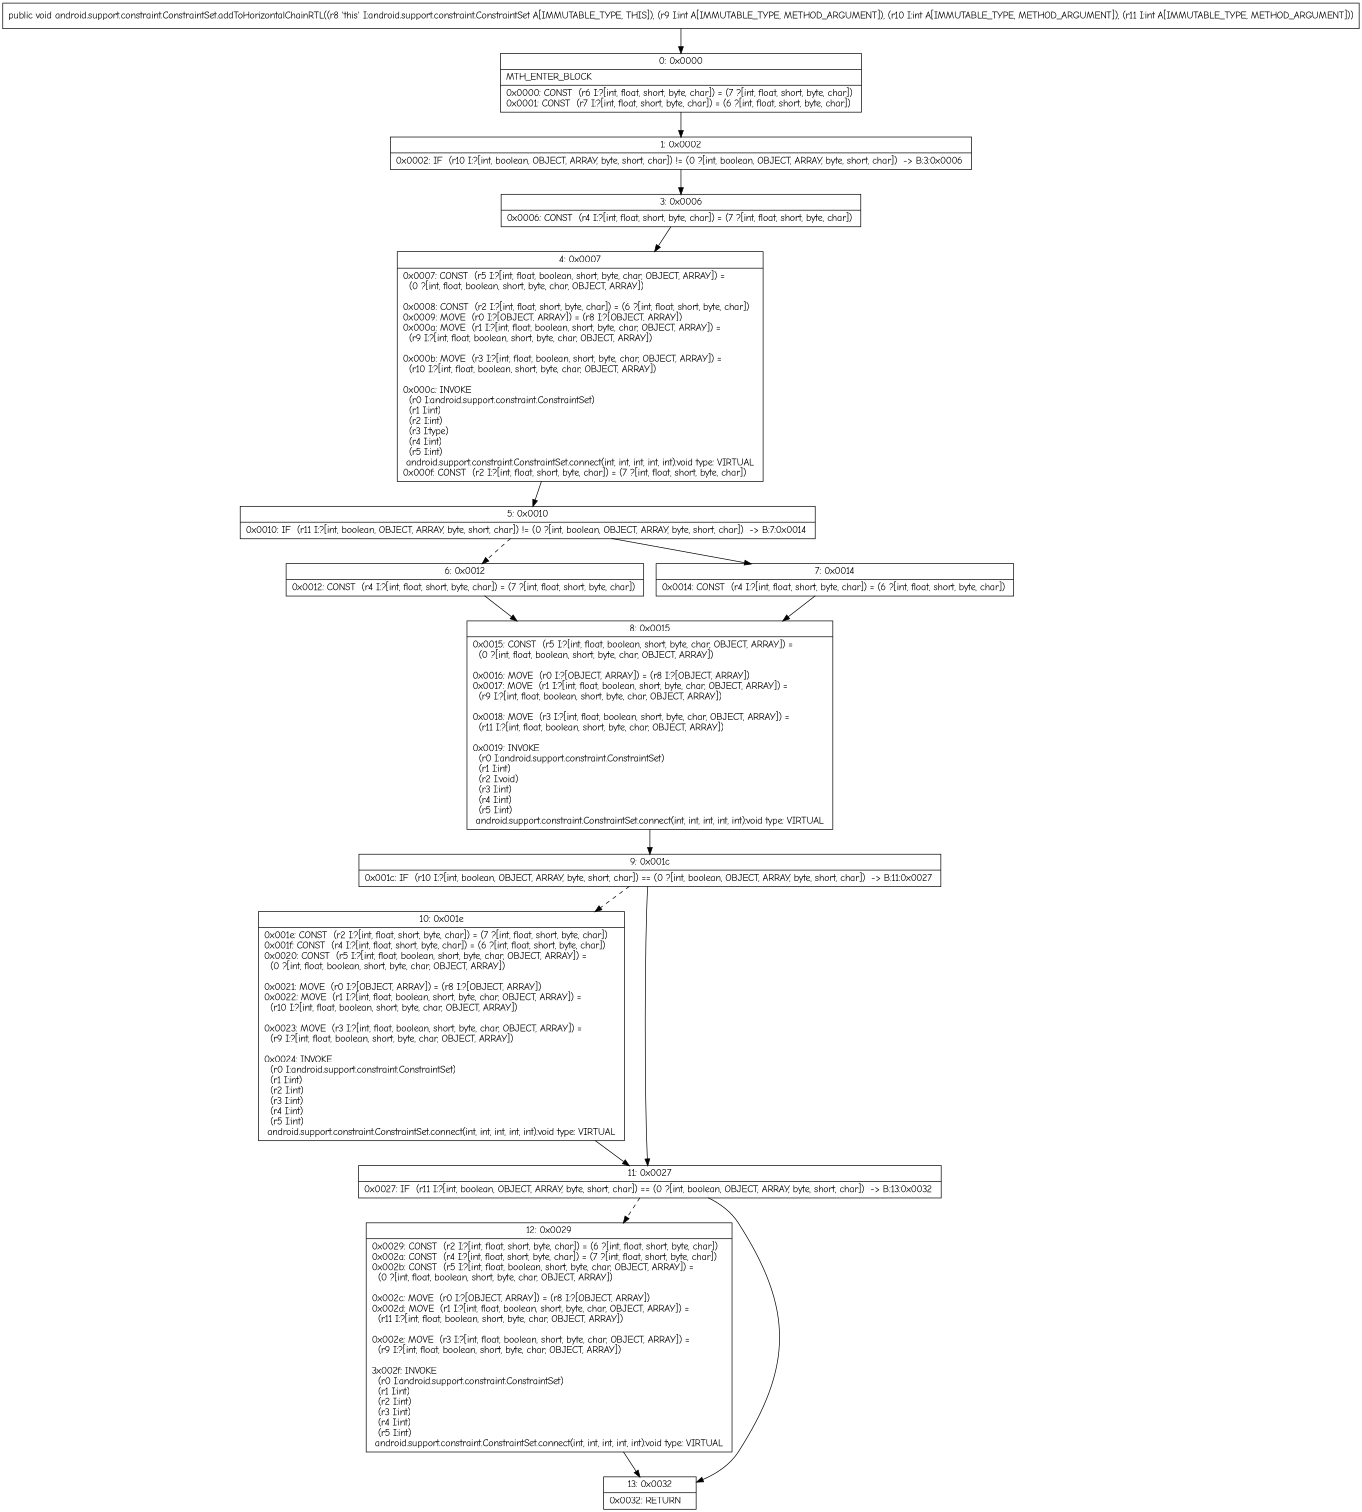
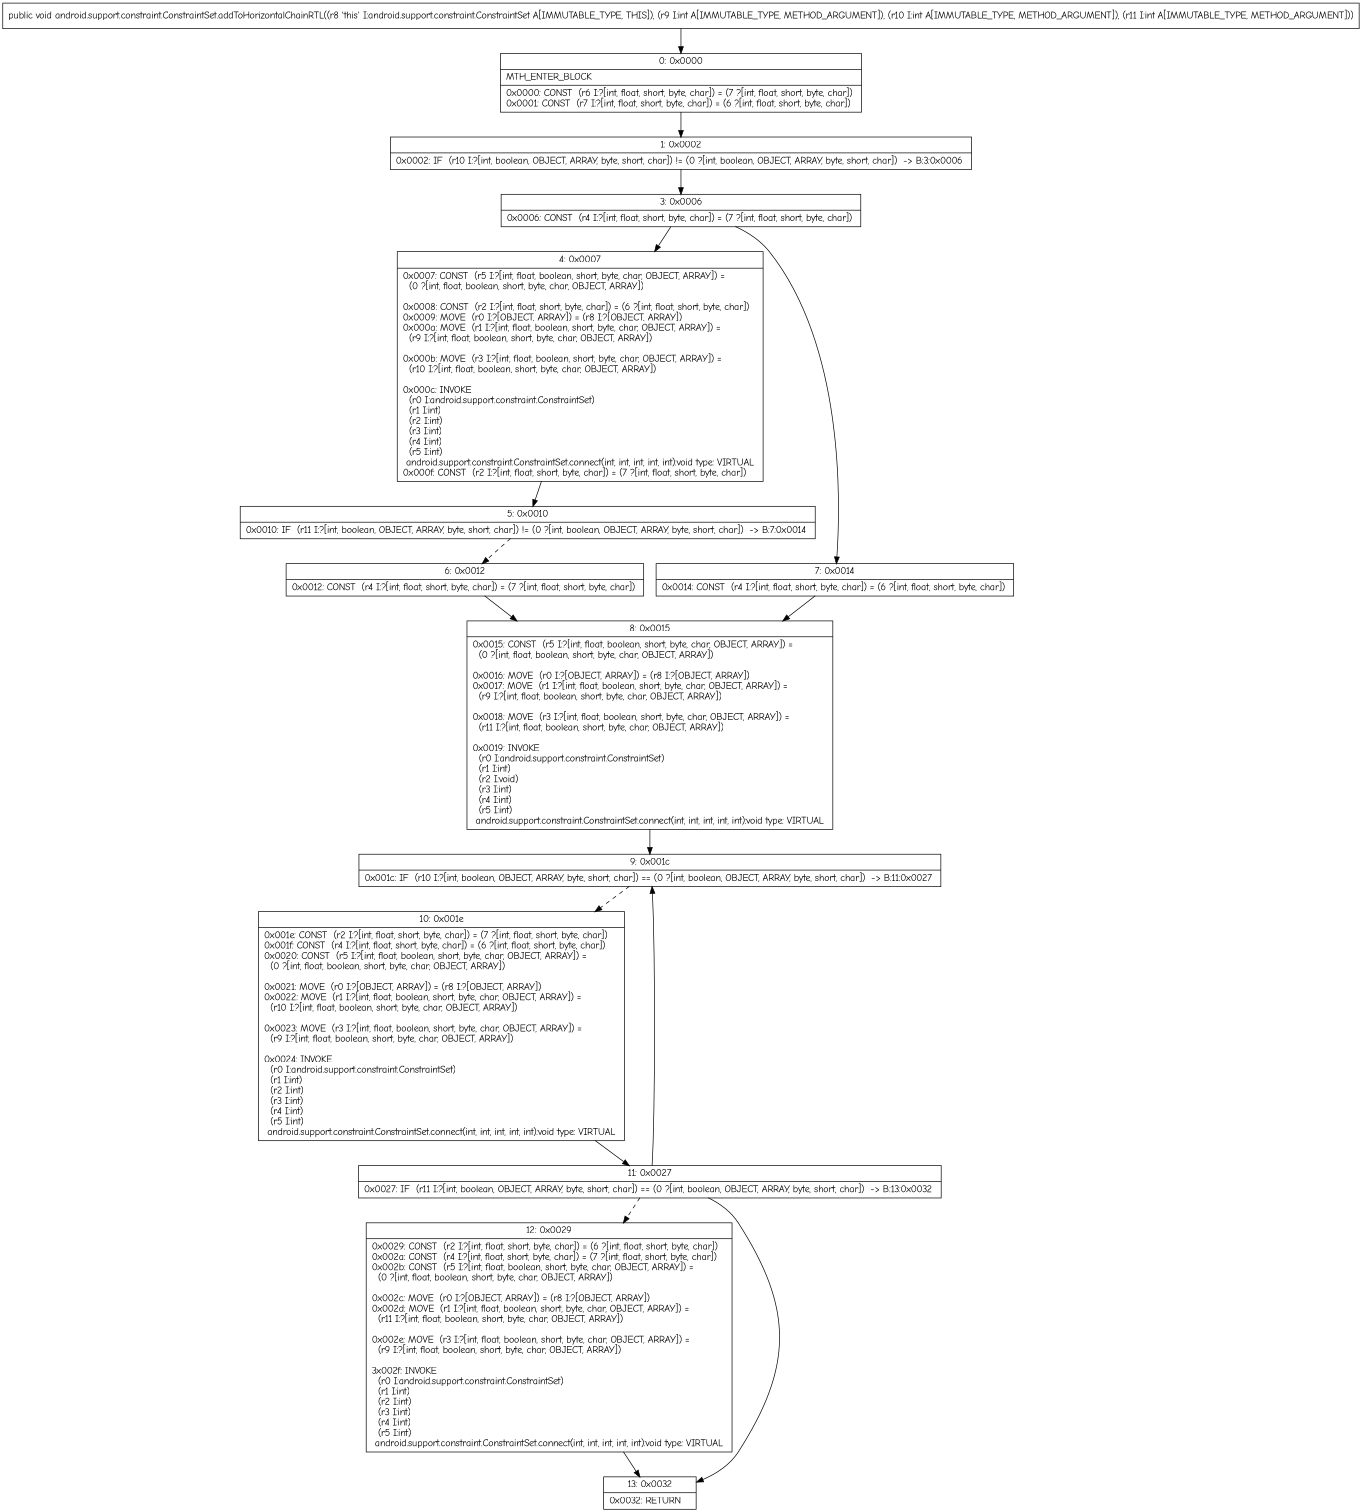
  digraph {
    fontname="Comic Neue"
    node [fontname="Comic Neue" shape=record]
    edge [fontname="Comic Neue"]
    n1 [label="{0\:\ 0x0000|MTH_ENTER_BLOCK\l|0x0000: CONST  (r6 I:?[int, float, short, byte, char]) = (7 ?[int, float, short, byte, char]) \l0x0001: CONST  (r7 I:?[int, float, short, byte, char]) = (6 ?[int, float, short, byte, char]) \l}"]
    n2 [label="{1\:\ 0x0002|0x0002: IF  (r10 I:?[int, boolean, OBJECT, ARRAY, byte, short, char]) != (0 ?[int, boolean, OBJECT, ARRAY, byte, short, char])  \-\> B:3:0x0006 \l}"]
    n3 [label="{3\:\ 0x0006|0x0006: CONST  (r4 I:?[int, float, short, byte, char]) = (7 ?[int, float, short, byte, char]) \l}"]
-   n4 [label="{4\:\ 0x0007|0x0007: CONST  (r5 I:?[int, float, boolean, short, byte, char, OBJECT, ARRAY]) = \l  (0 ?[int, float, boolean, short, byte, char, OBJECT, ARRAY])\l \l0x0008: CONST  (r2 I:?[int, float, short, byte, char]) = (6 ?[int, float, short, byte, char]) \l0x0009: MOVE  (r0 I:?[OBJECT, ARRAY]) = (r8 I:?[OBJECT, ARRAY]) \l0x000a: MOVE  (r1 I:?[int, float, boolean, short, byte, char, OBJECT, ARRAY]) = \l  (r9 I:?[int, float, boolean, short, byte, char, OBJECT, ARRAY])\l \l0x000b: MOVE  (r3 I:?[int, float, boolean, short, byte, char, OBJECT, ARRAY]) = \l  (r10 I:?[int, float, boolean, short, byte, char, OBJECT, ARRAY])\l \l0x000c: INVOKE  \l  (r0 I:android.support.constraint.ConstraintSet)\l  (r1 I:int)\l  (r2 I:int)\l  (r3 I:type)\l  (r4 I:int)\l  (r5 I:int)\l android.support.constraint.ConstraintSet.connect(int, int, int, int, int):void type: VIRTUAL \l0x000f: CONST  (r2 I:?[int, float, short, byte, char]) = (7 ?[int, float, short, byte, char]) \l}"]
+   n4 [label="{4\:\ 0x0007|0x0007: CONST  (r5 I:?[int, float, boolean, short, byte, char, OBJECT, ARRAY]) = \l  (0 ?[int, float, boolean, short, byte, char, OBJECT, ARRAY])\l \l0x0008: CONST  (r2 I:?[int, float, short, byte, char]) = (6 ?[int, float, short, byte, char]) \l0x0009: MOVE  (r0 I:?[OBJECT, ARRAY]) = (r8 I:?[OBJECT, ARRAY]) \l0x000a: MOVE  (r1 I:?[int, float, boolean, short, byte, char, OBJECT, ARRAY]) = \l  (r9 I:?[int, float, boolean, short, byte, char, OBJECT, ARRAY])\l \l0x000b: MOVE  (r3 I:?[int, float, boolean, short, byte, char, OBJECT, ARRAY]) = \l  (r10 I:?[int, float, boolean, short, byte, char, OBJECT, ARRAY])\l \l0x000c: INVOKE  \l  (r0 I:android.support.constraint.ConstraintSet)\l  (r1 I:int)\l  (r2 I:int)\l  (r3 I:int)\l  (r4 I:int)\l  (r5 I:int)\l android.support.constraint.ConstraintSet.connect(int, int, int, int, int):void type: VIRTUAL \l0x000f: CONST  (r2 I:?[int, float, short, byte, char]) = (7 ?[int, float, short, byte, char]) \l}"]
    n5 [label="{5\:\ 0x0010|0x0010: IF  (r11 I:?[int, boolean, OBJECT, ARRAY, byte, short, char]) != (0 ?[int, boolean, OBJECT, ARRAY, byte, short, char])  \-\> B:7:0x0014 \l}"]
    n6 [label="{6\:\ 0x0012|0x0012: CONST  (r4 I:?[int, float, short, byte, char]) = (7 ?[int, float, short, byte, char]) \l}"]
    n7 [label="{7\:\ 0x0014|0x0014: CONST  (r4 I:?[int, float, short, byte, char]) = (6 ?[int, float, short, byte, char]) \l}"]
    n8 [label="{8\:\ 0x0015|0x0015: CONST  (r5 I:?[int, float, boolean, short, byte, char, OBJECT, ARRAY]) = \l  (0 ?[int, float, boolean, short, byte, char, OBJECT, ARRAY])\l \l0x0016: MOVE  (r0 I:?[OBJECT, ARRAY]) = (r8 I:?[OBJECT, ARRAY]) \l0x0017: MOVE  (r1 I:?[int, float, boolean, short, byte, char, OBJECT, ARRAY]) = \l  (r9 I:?[int, float, boolean, short, byte, char, OBJECT, ARRAY])\l \l0x0018: MOVE  (r3 I:?[int, float, boolean, short, byte, char, OBJECT, ARRAY]) = \l  (r11 I:?[int, float, boolean, short, byte, char, OBJECT, ARRAY])\l \l0x0019: INVOKE  \l  (r0 I:android.support.constraint.ConstraintSet)\l  (r1 I:int)\l  (r2 I:void)\l  (r3 I:int)\l  (r4 I:int)\l  (r5 I:int)\l android.support.constraint.ConstraintSet.connect(int, int, int, int, int):void type: VIRTUAL \l}"]
    n9 [label="{9\:\ 0x001c|0x001c: IF  (r10 I:?[int, boolean, OBJECT, ARRAY, byte, short, char]) == (0 ?[int, boolean, OBJECT, ARRAY, byte, short, char])  \-\> B:11:0x0027 \l}"]
    n10 [label="{10\:\ 0x001e|0x001e: CONST  (r2 I:?[int, float, short, byte, char]) = (7 ?[int, float, short, byte, char]) \l0x001f: CONST  (r4 I:?[int, float, short, byte, char]) = (6 ?[int, float, short, byte, char]) \l0x0020: CONST  (r5 I:?[int, float, boolean, short, byte, char, OBJECT, ARRAY]) = \l  (0 ?[int, float, boolean, short, byte, char, OBJECT, ARRAY])\l \l0x0021: MOVE  (r0 I:?[OBJECT, ARRAY]) = (r8 I:?[OBJECT, ARRAY]) \l0x0022: MOVE  (r1 I:?[int, float, boolean, short, byte, char, OBJECT, ARRAY]) = \l  (r10 I:?[int, float, boolean, short, byte, char, OBJECT, ARRAY])\l \l0x0023: MOVE  (r3 I:?[int, float, boolean, short, byte, char, OBJECT, ARRAY]) = \l  (r9 I:?[int, float, boolean, short, byte, char, OBJECT, ARRAY])\l \l0x0024: INVOKE  \l  (r0 I:android.support.constraint.ConstraintSet)\l  (r1 I:int)\l  (r2 I:int)\l  (r3 I:int)\l  (r4 I:int)\l  (r5 I:int)\l android.support.constraint.ConstraintSet.connect(int, int, int, int, int):void type: VIRTUAL \l}"]
    n11 [label="{11\:\ 0x0027|0x0027: IF  (r11 I:?[int, boolean, OBJECT, ARRAY, byte, short, char]) == (0 ?[int, boolean, OBJECT, ARRAY, byte, short, char])  \-\> B:13:0x0032 \l}"]
    n12 [label="{12\:\ 0x0029|0x0029: CONST  (r2 I:?[int, float, short, byte, char]) = (6 ?[int, float, short, byte, char]) \l0x002a: CONST  (r4 I:?[int, float, short, byte, char]) = (7 ?[int, float, short, byte, char]) \l0x002b: CONST  (r5 I:?[int, float, boolean, short, byte, char, OBJECT, ARRAY]) = \l  (0 ?[int, float, boolean, short, byte, char, OBJECT, ARRAY])\l \l0x002c: MOVE  (r0 I:?[OBJECT, ARRAY]) = (r8 I:?[OBJECT, ARRAY]) \l0x002d: MOVE  (r1 I:?[int, float, boolean, short, byte, char, OBJECT, ARRAY]) = \l  (r11 I:?[int, float, boolean, short, byte, char, OBJECT, ARRAY])\l \l0x002e: MOVE  (r3 I:?[int, float, boolean, short, byte, char, OBJECT, ARRAY]) = \l  (r9 I:?[int, float, boolean, short, byte, char, OBJECT, ARRAY])\l \l3x002f: INVOKE  \l  (r0 I:android.support.constraint.ConstraintSet)\l  (r1 I:int)\l  (r2 I:int)\l  (r3 I:int)\l  (r4 I:int)\l  (r5 I:int)\l android.support.constraint.ConstraintSet.connect(int, int, int, int, int):void type: VIRTUAL \l}"]
    n13 [label="{13\:\ 0x0032|0x0032: RETURN   \l}"]
    n14 [label="{public void android.support.constraint.ConstraintSet.addToHorizontalChainRTL((r8 'this' I:android.support.constraint.ConstraintSet A[IMMUTABLE_TYPE, THIS]), (r9 I:int A[IMMUTABLE_TYPE, METHOD_ARGUMENT]), (r10 I:int A[IMMUTABLE_TYPE, METHOD_ARGUMENT]), (r11 I:int A[IMMUTABLE_TYPE, METHOD_ARGUMENT])) }"]
    n1 -> n2
    n2 -> n3
    n3 -> n4
    n4 -> n5
    n5 -> n6 [style=dashed]
-   n5 -> n7
+   n3 -> n7
    n6 -> n8
    n7 -> n8
    n8 -> n9
    n9 -> n10 [style=dashed]
-   n9 -> n11
+   n11 -> n9
    n10 -> n11
    n11 -> n12 [style=dashed]
    n11 -> n13
    n12 -> n13
    n14 -> n1
  }
